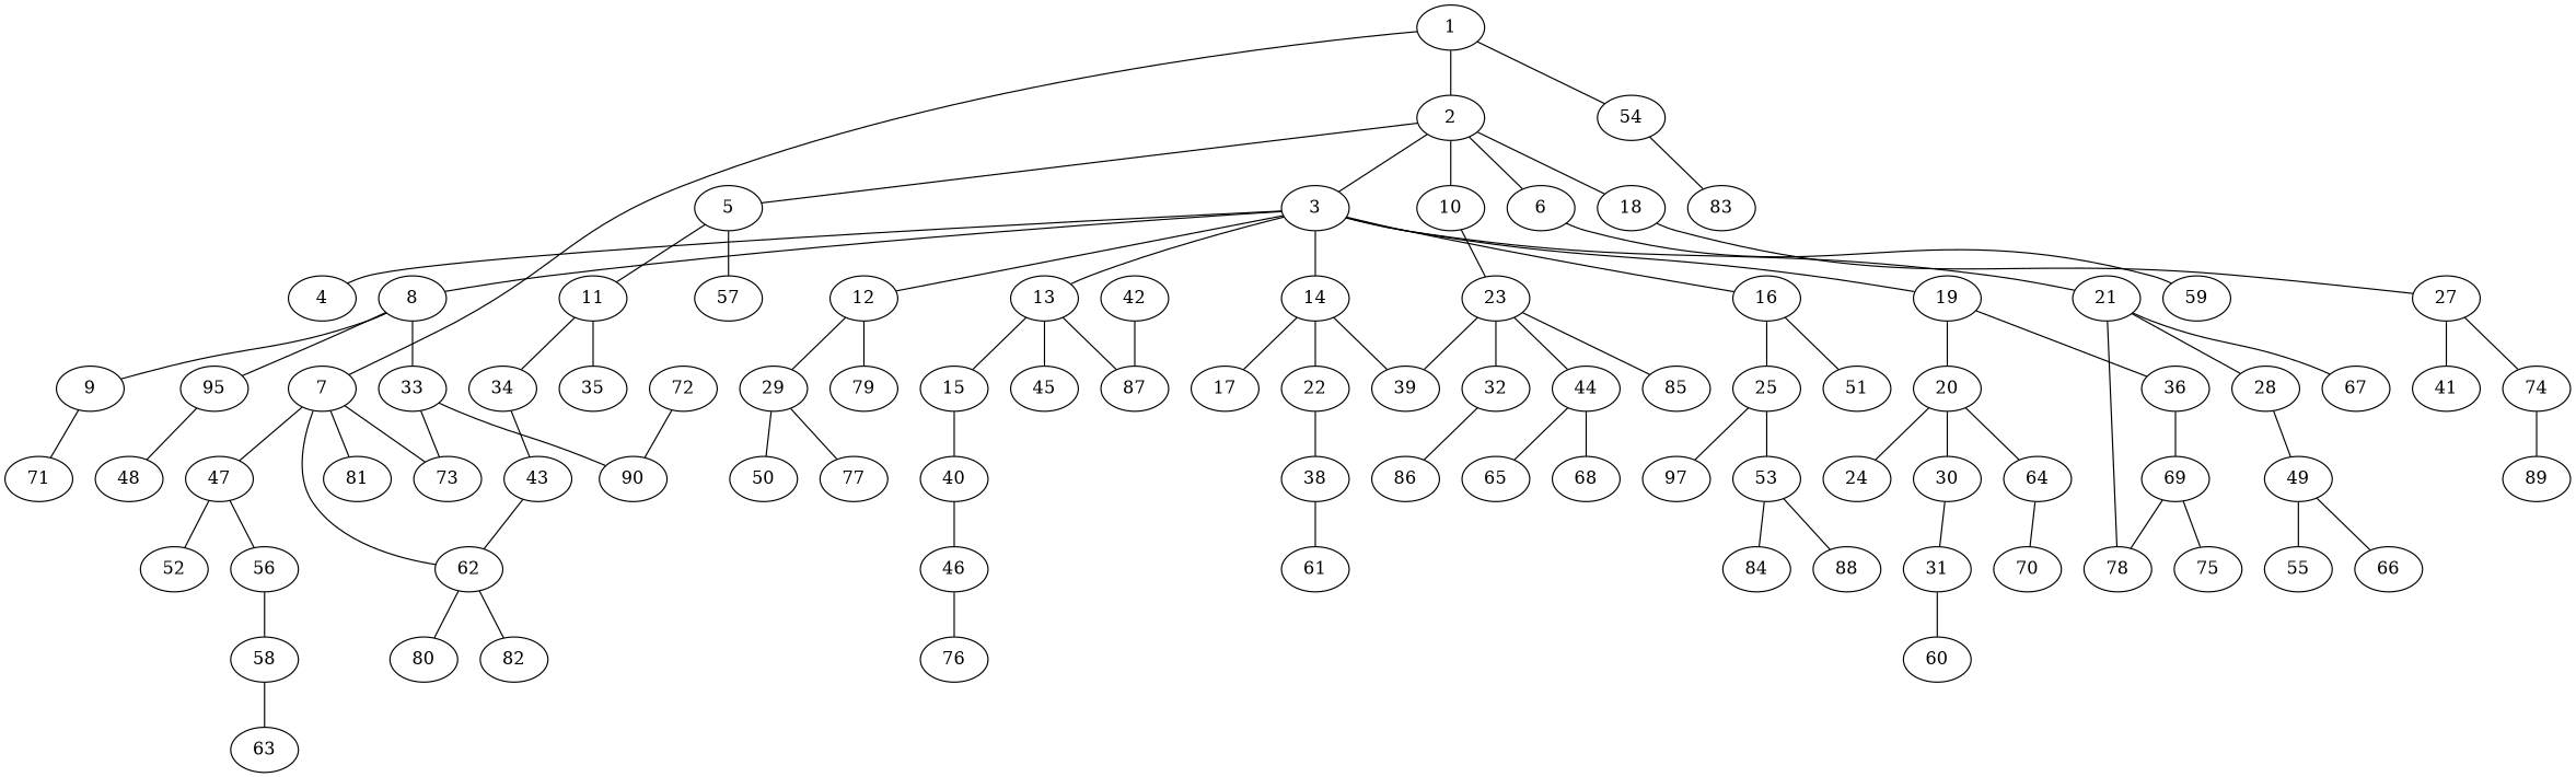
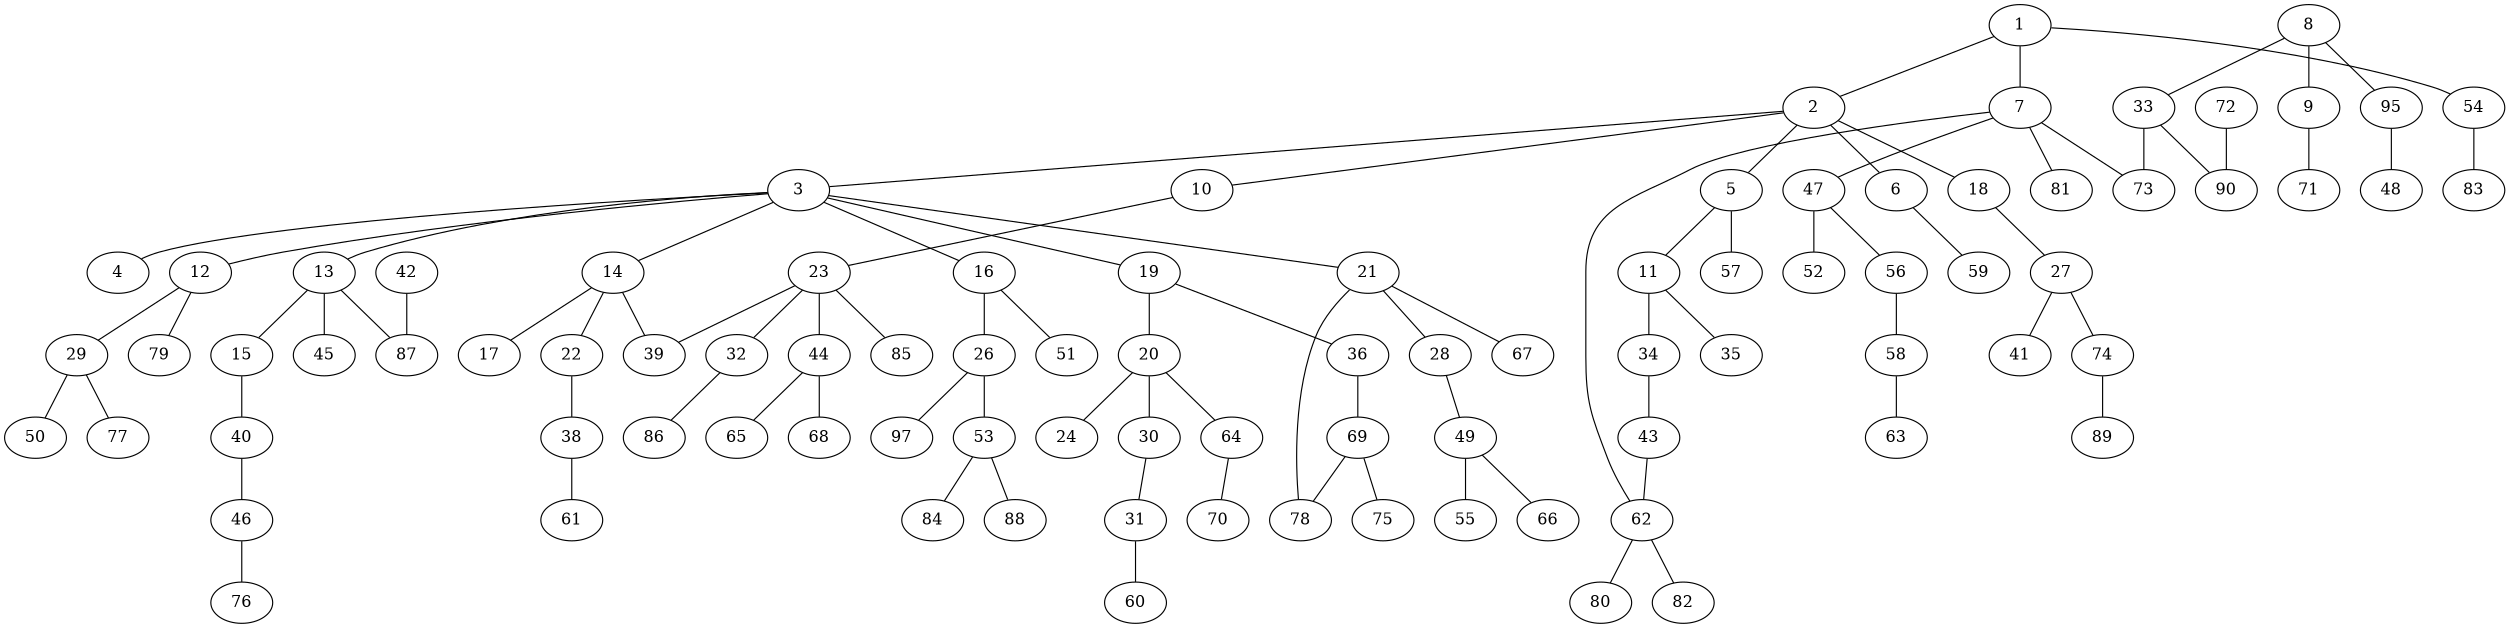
  graph {
    1
    2
    7
    54
    3
    5
    6
    10
    18
    47
    62
    73
    81
    83
    4
    8
    12
    13
    14
    16
    19
    21
    11
    57
    59
    23
    27
    52
    56
    80
    82
    9
    n33 [label=95]
    33
    29
    79
    15
    45
    87
    17
    22
    39
-   26 [label=25]
+   26
    51
    20
    36
    28
    67
    78
    34
    35
    32
    44
    85
    41
    74
    71
    48
    90
    42
    50
    77
    40
    38
    n65 [label=97]
    53
    24
    30
    64
    69
    49
    43
    58
    72
    86
    65
    68
    46
    61
    76
    84
    88
    89
    31
    70
    75
    60
    55
    66
    63
    1 -- 2
    1 -- 7
    1 -- 54
    2 -- 3
    2 -- 5
    2 -- 6
    2 -- 10
    2 -- 18
    7 -- 47
    7 -- 62
    7 -- 73
    7 -- 81
    54 -- 83
    3 -- 4
-   3 -- 8
    3 -- 12
    3 -- 13
    3 -- 14
    3 -- 16
    3 -- 19
    3 -- 21
    5 -- 11
    5 -- 57
    6 -- 59
    10 -- 23
    18 -- 27
    47 -- 52
    47 -- 56
    62 -- 80
    62 -- 82
    8 -- 9
    8 -- n33
    8 -- 33
    12 -- 29
    12 -- 79
    13 -- 15
    13 -- 45
    13 -- 87
    14 -- 17
    14 -- 22
    14 -- 39
    16 -- 26
    16 -- 51
    19 -- 20
    19 -- 36
    21 -- 28
    21 -- 67
    21 -- 78
    11 -- 34
    11 -- 35
    23 -- 39
    23 -- 32
    23 -- 44
    23 -- 85
    27 -- 41
    27 -- 74
    56 -- 58
    9 -- 71
    n33 -- 48
    33 -- 73
    33 -- 90
    29 -- 50
    29 -- 77
    15 -- 40
    22 -- 38
    26 -- n65
    26 -- 53
    20 -- 24
    20 -- 30
    20 -- 64
    36 -- 69
    28 -- 49
    34 -- 43
    32 -- 86
    44 -- 65
    44 -- 68
    74 -- 89
    42 -- 87
    40 -- 46
    38 -- 61
    53 -- 84
    53 -- 88
    30 -- 31
    64 -- 70
    69 -- 78
    69 -- 75
    49 -- 55
    49 -- 66
    43 -- 62
    58 -- 63
    72 -- 90
    46 -- 76
    31 -- 60
  }
